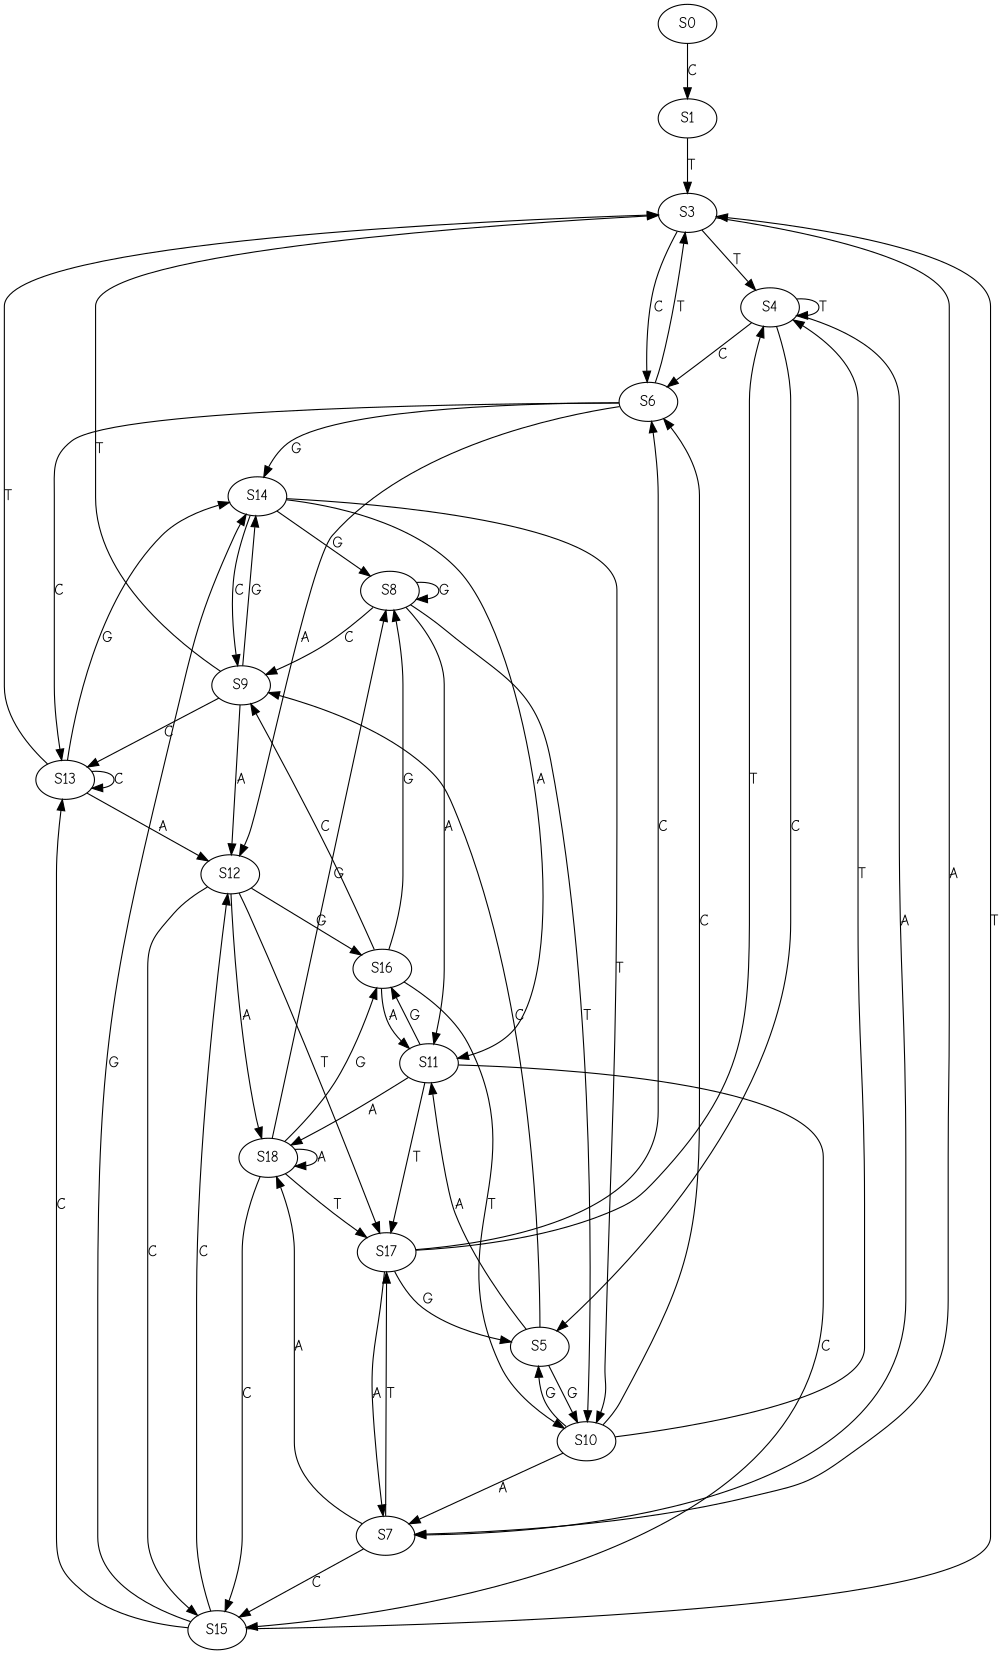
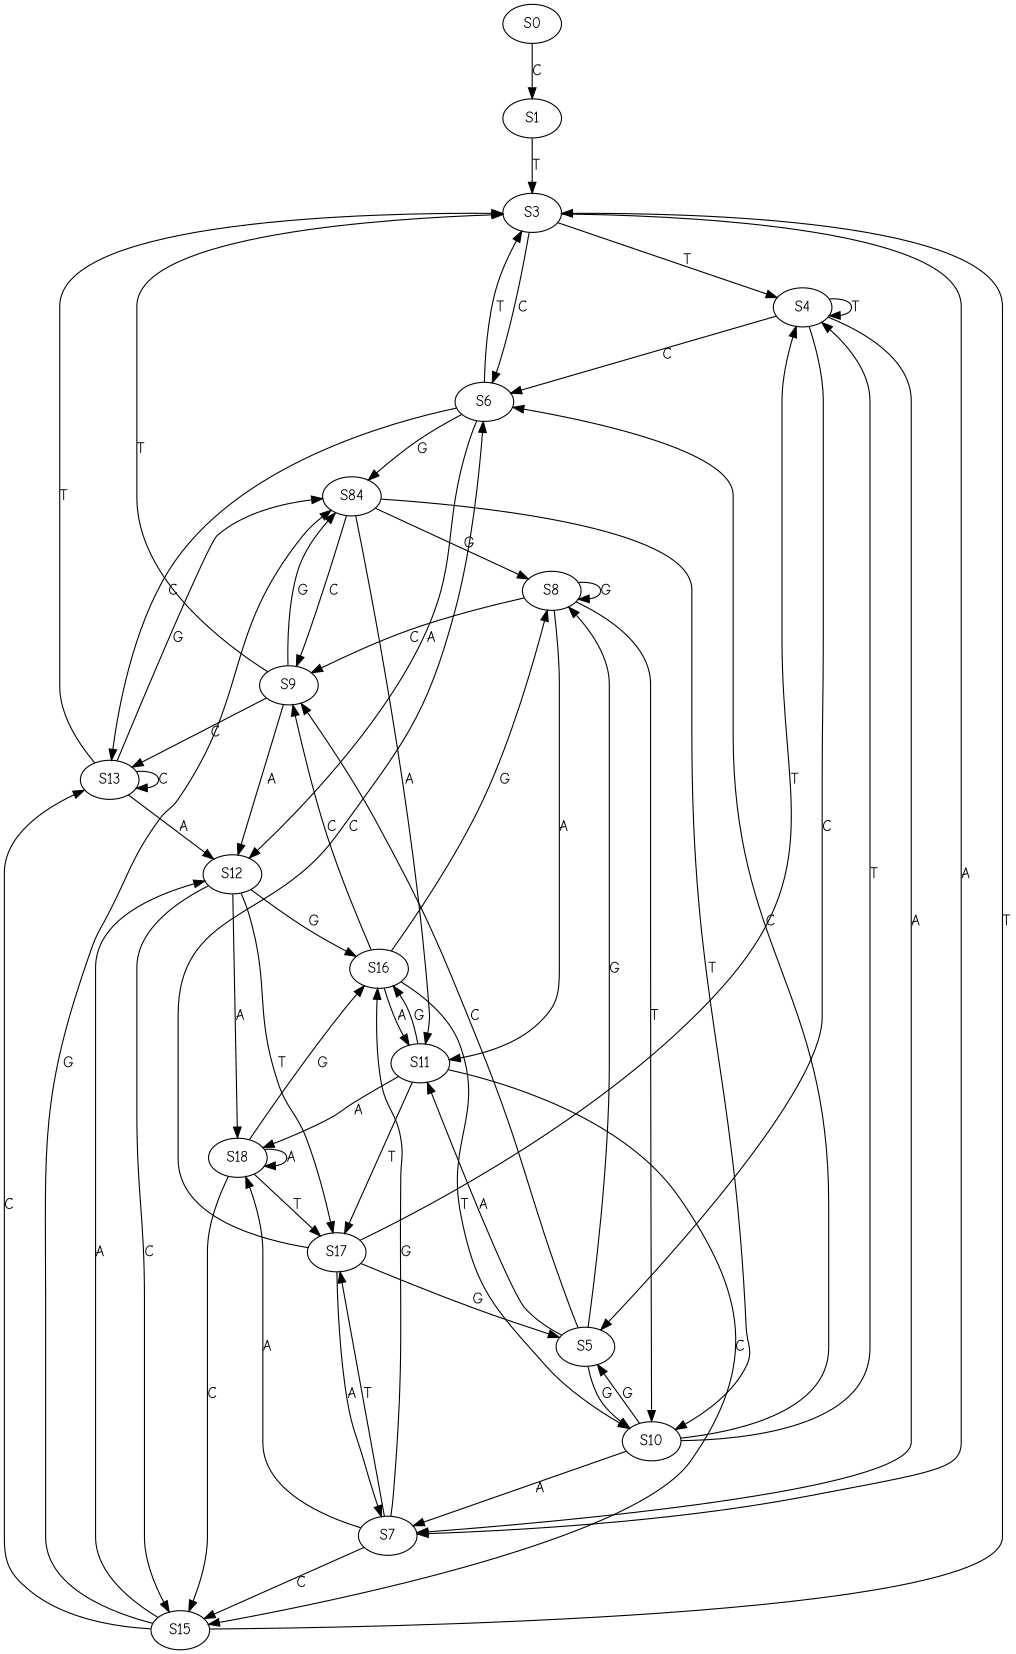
  strict digraph {
    fontname="Comic Neue"
    node [fontname="Comic Neue"]
    edge [fontname="Comic Neue"]
    S0
    S1
    S3
    S4
    S6
    S7
    S5
    S8
    S9
    S10
    S11
    S12
    S13
-   S14
+   S14 [label=S84]
    S15
    S16
    S17
    S18
    S0 -> S1 [label=C]
    S1 -> S3 [label=T]
    S3 -> S4 [label=T]
    S3 -> S6 [label=C]
    S3 -> S7 [label=A]
    S4 -> S4 [label=T]
    S4 -> S6 [label=C]
    S4 -> S7 [label=A]
    S4 -> S5 [label=C]
    S6 -> S3 [label=T]
    S6 -> S12 [label=A]
    S6 -> S13 [label=C]
    S6 -> S14 [label=G]
    S7 -> S15 [label=C]
+   S7 -> S16 [label=G]
    S7 -> S17 [label=T]
    S7 -> S18 [label=A]
-   S18 -> S8 [label=G]
+   S5 -> S8 [label=G]
    S5 -> S9 [label=C]
    S5 -> S10 [label=G]
    S5 -> S11 [label=A]
    S8 -> S8 [label=G]
    S8 -> S9 [label=C]
    S8 -> S10 [label=T]
    S8 -> S11 [label=A]
    S9 -> S3 [label=T]
    S9 -> S12 [label=A]
    S9 -> S13 [label=C]
    S9 -> S14 [label=G]
    S10 -> S4 [label=T]
    S10 -> S6 [label=C]
    S10 -> S7 [label=A]
    S10 -> S5 [label=G]
    S11 -> S15 [label=C]
    S11 -> S16 [label=G]
    S11 -> S17 [label=T]
    S11 -> S18 [label=A]
    S12 -> S15 [label=C]
    S12 -> S16 [label=G]
    S12 -> S17 [label=T]
    S12 -> S18 [label=A]
    S13 -> S3 [label=T]
    S13 -> S12 [label=A]
    S13 -> S13 [label=C]
    S13 -> S14 [label=G]
    S14 -> S8 [label=G]
    S14 -> S9 [label=C]
    S14 -> S10 [label=T]
    S14 -> S11 [label=A]
    S15 -> S3 [label=T]
-   S15 -> S12 [label=C]
+   S15 -> S12 [label=A]
    S15 -> S13 [label=C]
    S15 -> S14 [label=G]
    S16 -> S8 [label=G]
    S16 -> S9 [label=C]
    S16 -> S10 [label=T]
    S16 -> S11 [label=A]
    S17 -> S4 [label=T]
    S17 -> S6 [label=C]
    S17 -> S7 [label=A]
    S17 -> S5 [label=G]
    S18 -> S15 [label=C]
    S18 -> S16 [label=G]
    S18 -> S17 [label=T]
    S18 -> S18 [label=A]
  }
